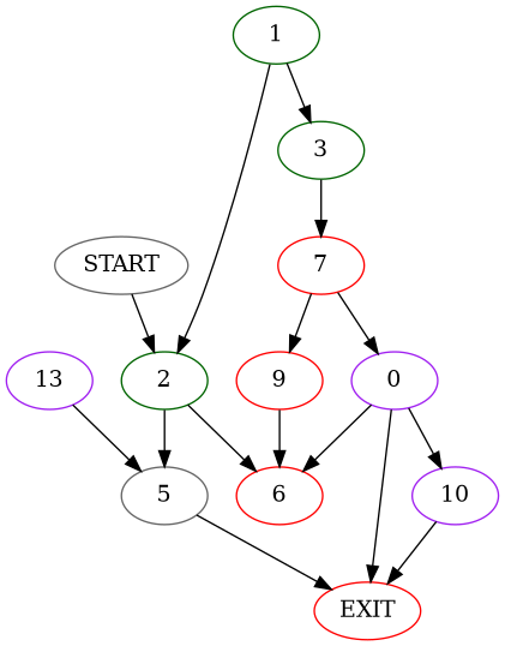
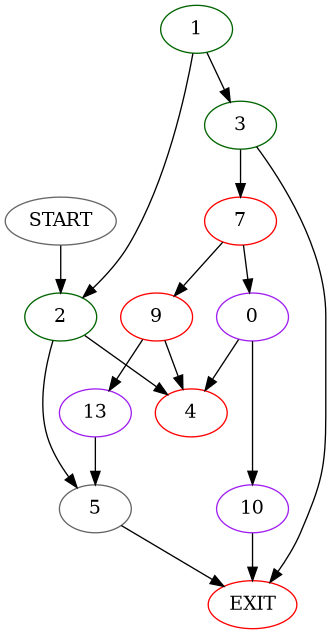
  digraph {
    node [color=red]
    n1 [color=gray40 label=START]
    2 [color=darkgreen]
    1 [color=darkgreen]
    3 [color=darkgreen]
    n5 [label=EXIT]
-   4 [label=6]
+   4
    5 [color=gray40]
    7
    n9 [color=purple label=0]
    9
    10 [color=purple]
    n12 [color=purple label=13]
    n1 -> 2
    2 -> 4
    2 -> 5
    1 -> 2
    1 -> 3
-   n9 -> n5
+   3 -> n5
    3 -> 7
    5 -> n5
    7 -> n9
    7 -> 9
    n9 -> 4
    n9 -> 10
    9 -> 4
+   9 -> n12
    10 -> n5
    n12 -> 5
  }
